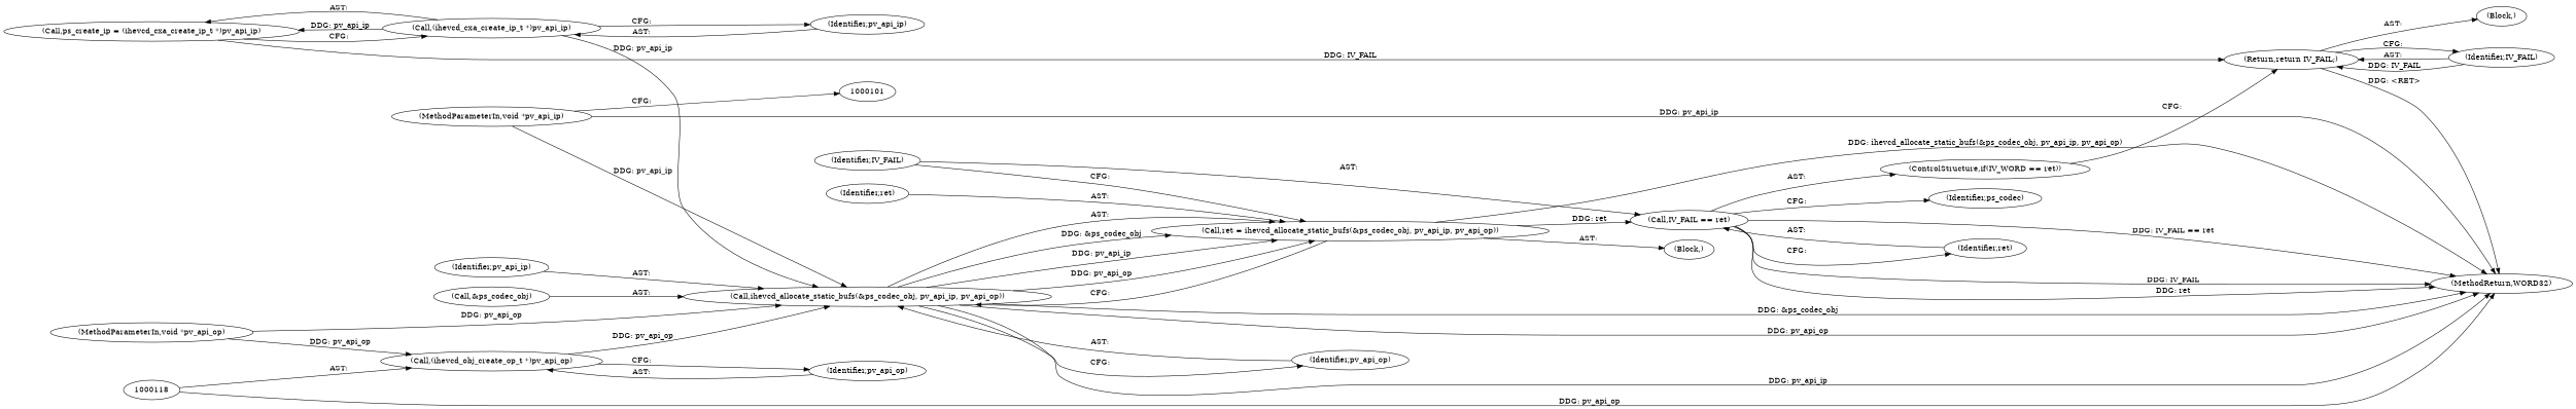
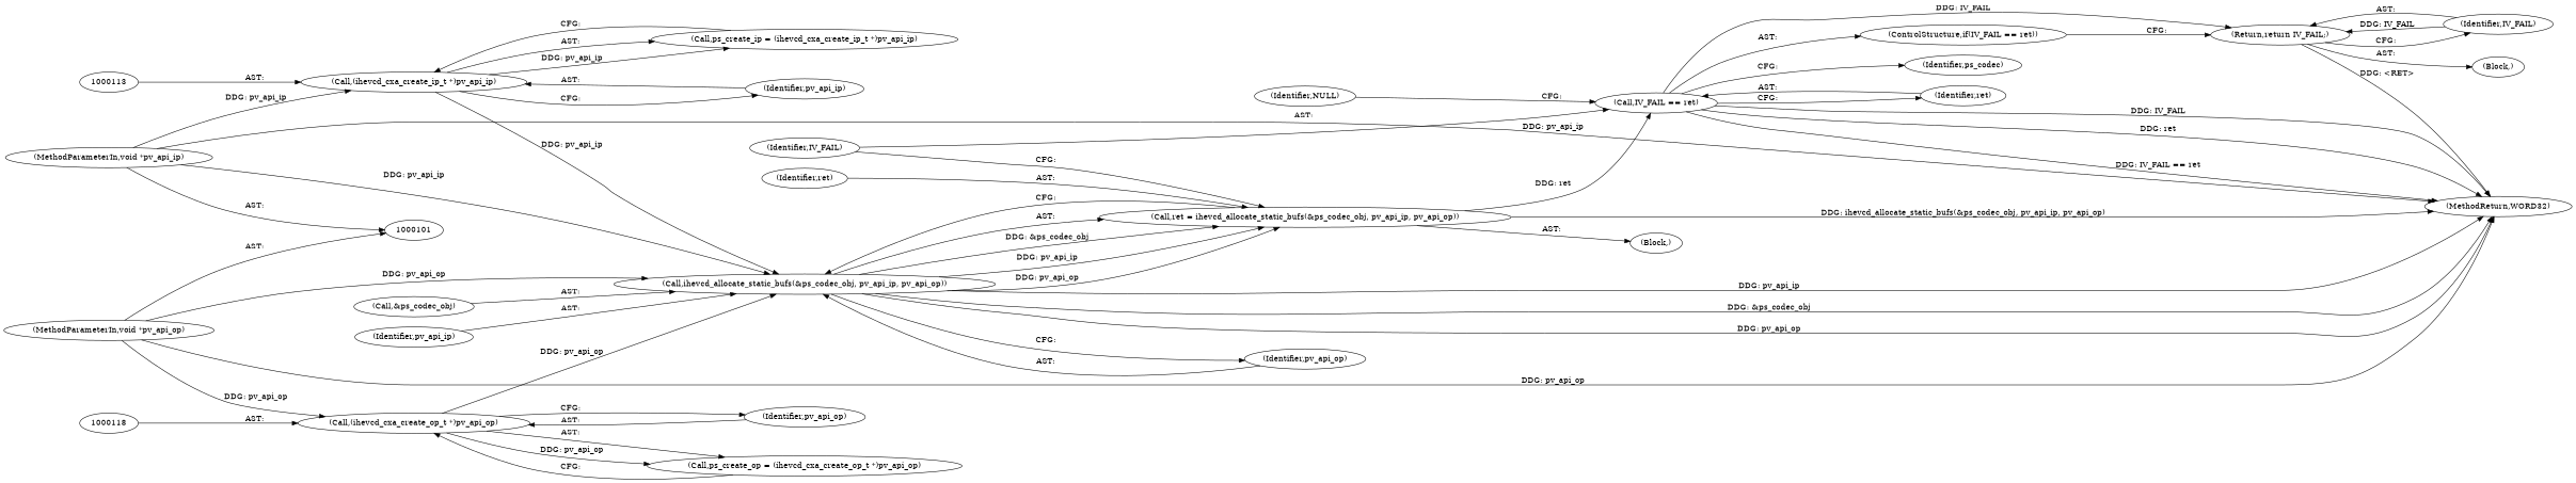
  digraph {
    rankdir=LR
    n1 [label="(Call,ihevcd_allocate_static_bufs(&ps_codec_obj, pv_api_ip, pv_api_op))"]
    n2 [label="(Call,ret = ihevcd_allocate_static_bufs(&ps_codec_obj, pv_api_ip, pv_api_op))"]
    n3 [label="(Identifier,pv_api_op)"]
    n4 [label="(MethodReturn,WORD32)"]
    n5 [label="(Call,IV_FAIL == ret)"]
    n6 [label="(Block,)"]
    n7 [label="(Call,(ihevcd_cxa_create_ip_t *)pv_api_ip)"]
    n8 [label="(Identifier,pv_api_ip)"]
    n9 [label="(Call,ps_create_ip = (ihevcd_cxa_create_ip_t *)pv_api_ip)"]
    n10 [label="(MethodParameterIn,void *pv_api_ip)"]
    1000101
-   n12 [label="(Call,(ihevcd_obj_create_op_t *)pv_api_op)"]
+   n12 [label="(Call,(ihevcd_cxa_create_op_t *)pv_api_op)"]
+   n13 [label="(Call,ps_create_op = (ihevcd_cxa_create_op_t *)pv_api_op)"]
    n14 [label="(Identifier,pv_api_op)"]
    n15 [label="(MethodParameterIn,void *pv_api_op)"]
    n16 [label="(Return,return IV_FAIL;)"]
-   n17 [label="(ControlStructure,if(IV_WORD == ret))"]
+   n17 [label="(ControlStructure,if(IV_FAIL == ret))"]
    n18 [label="(Identifier,ret)"]
    n19 [label="(Identifier,ps_codec)"]
    n20 [label="(Block,)"]
    n21 [label="(Identifier,IV_FAIL)"]
+   n22 [label="(Identifier,NULL)"]
    n23 [label="(Call,&ps_codec_obj)"]
    n24 [label="(Identifier,pv_api_ip)"]
    n25 [label="(Identifier,ret)"]
    n26 [label="(Identifier,IV_FAIL)"]
+   1000113
    1000118
    n1 -> n2 [label="AST: "]
    n1 -> n2 [label="DDG: &ps_codec_obj"]
    n1 -> n2 [label="DDG: pv_api_ip"]
    n1 -> n2 [label="DDG: pv_api_op"]
    n1 -> n3 [label="CFG: "]
    n1 -> n4 [label="DDG: &ps_codec_obj"]
    n1 -> n4 [label="DDG: pv_api_ip"]
    n1 -> n4 [label="DDG: pv_api_op"]
    n2 -> n1 [label="CFG: "]
    n2 -> n4 [label="DDG: ihevcd_allocate_static_bufs(&ps_codec_obj, pv_api_ip, pv_api_op)"]
    n2 -> n5 [label="DDG: ret"]
    n2 -> n6 [label="AST: "]
    n3 -> n1 [label="AST: "]
    n5 -> n4 [label="DDG: IV_FAIL"]
    n5 -> n4 [label="DDG: ret"]
    n5 -> n4 [label="DDG: IV_FAIL == ret"]
-   n9 -> n16 [label="DDG: IV_FAIL"]
+   n5 -> n16 [label="DDG: IV_FAIL"]
    n5 -> n17 [label="AST: "]
    n5 -> n18 [label="CFG: "]
    n5 -> n19 [label="CFG: "]
    n7 -> n1 [label="DDG: pv_api_ip"]
    n7 -> n8 [label="CFG: "]
    n7 -> n9 [label="AST: "]
    n7 -> n9 [label="DDG: pv_api_ip"]
    n8 -> n7 [label="AST: "]
    n9 -> n7 [label="CFG: "]
    n10 -> n1 [label="DDG: pv_api_ip"]
    n10 -> n4 [label="DDG: pv_api_ip"]
-   n10 -> 1000101 [label="CFG: "]
+   n10 -> n7 [label="DDG: pv_api_ip"]
+   n10 -> 1000101 [label="AST: "]
    n12 -> n1 [label="DDG: pv_api_op"]
+   n12 -> n13 [label="AST: "]
+   n12 -> n13 [label="DDG: pv_api_op"]
    n12 -> n14 [label="CFG: "]
+   n13 -> n12 [label="CFG: "]
    n14 -> n12 [label="AST: "]
    n15 -> n1 [label="DDG: pv_api_op"]
-   1000118 -> n4 [label="DDG: pv_api_op"]
+   n15 -> n4 [label="DDG: pv_api_op"]
+   n15 -> 1000101 [label="AST: "]
    n15 -> n12 [label="DDG: pv_api_op"]
    n16 -> n4 [label="DDG: <RET>"]
    n16 -> n20 [label="AST: "]
    n16 -> n21 [label="CFG: "]
    n17 -> n16 [label="CFG: "]
    n18 -> n5 [label="AST: "]
    n21 -> n16 [label="AST: "]
    n21 -> n16 [label="DDG: IV_FAIL"]
+   n22 -> n5 [label="CFG: "]
    n23 -> n1 [label="AST: "]
    n24 -> n1 [label="AST: "]
    n25 -> n2 [label="AST: "]
    n26 -> n2 [label="CFG: "]
    n26 -> n5 [label="AST: "]
+   1000113 -> n7 [label="AST: "]
    1000118 -> n12 [label="AST: "]
  }
